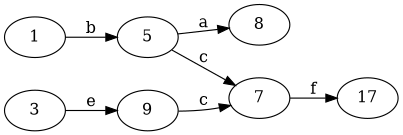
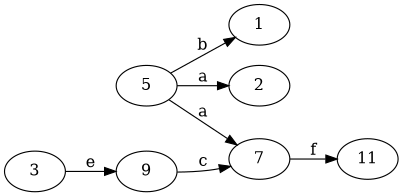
  strict digraph {
    rankdir=LR
    1
    5
-   2 [label=8]
+   2
    7
-   11 [label=17]
+   11
    n6 [label=3]
    9
-   1 -> 5 [label=b]
+   5 -> 1 [label=b]
    5 -> 2 [label=a]
-   5 -> 7 [label=c]
+   5 -> 7 [label=a]
    7 -> 11 [label=f]
    n6 -> 9 [label=e]
    9 -> 7 [label=c]
  }
